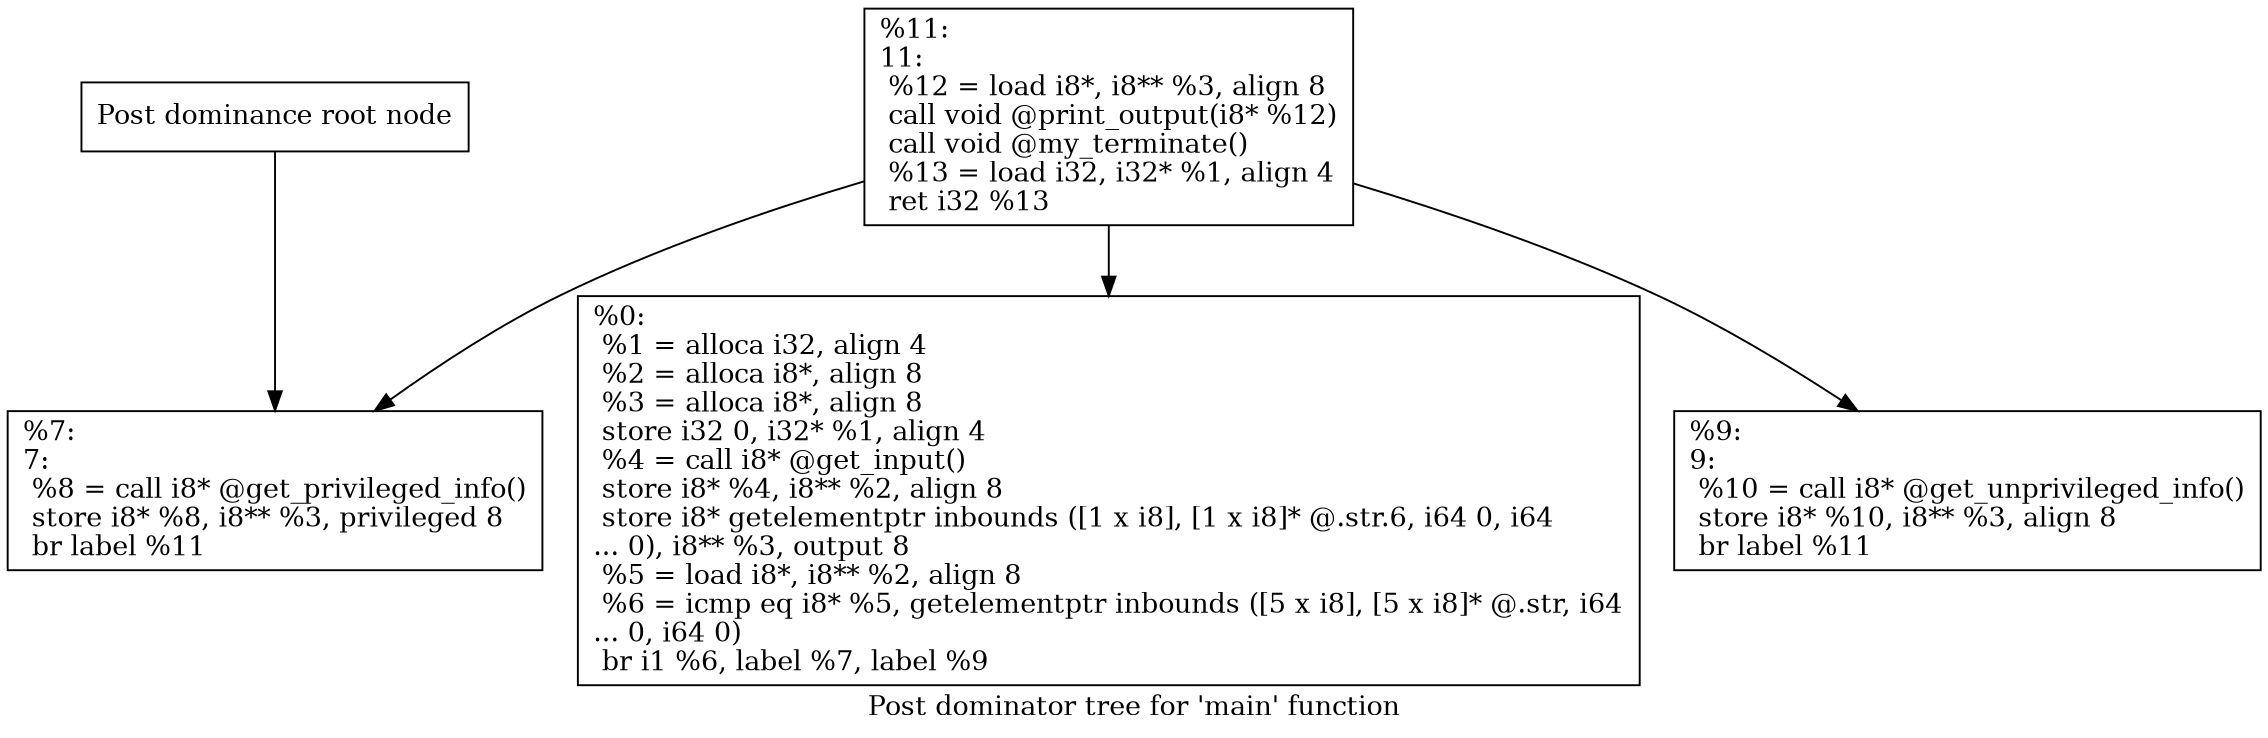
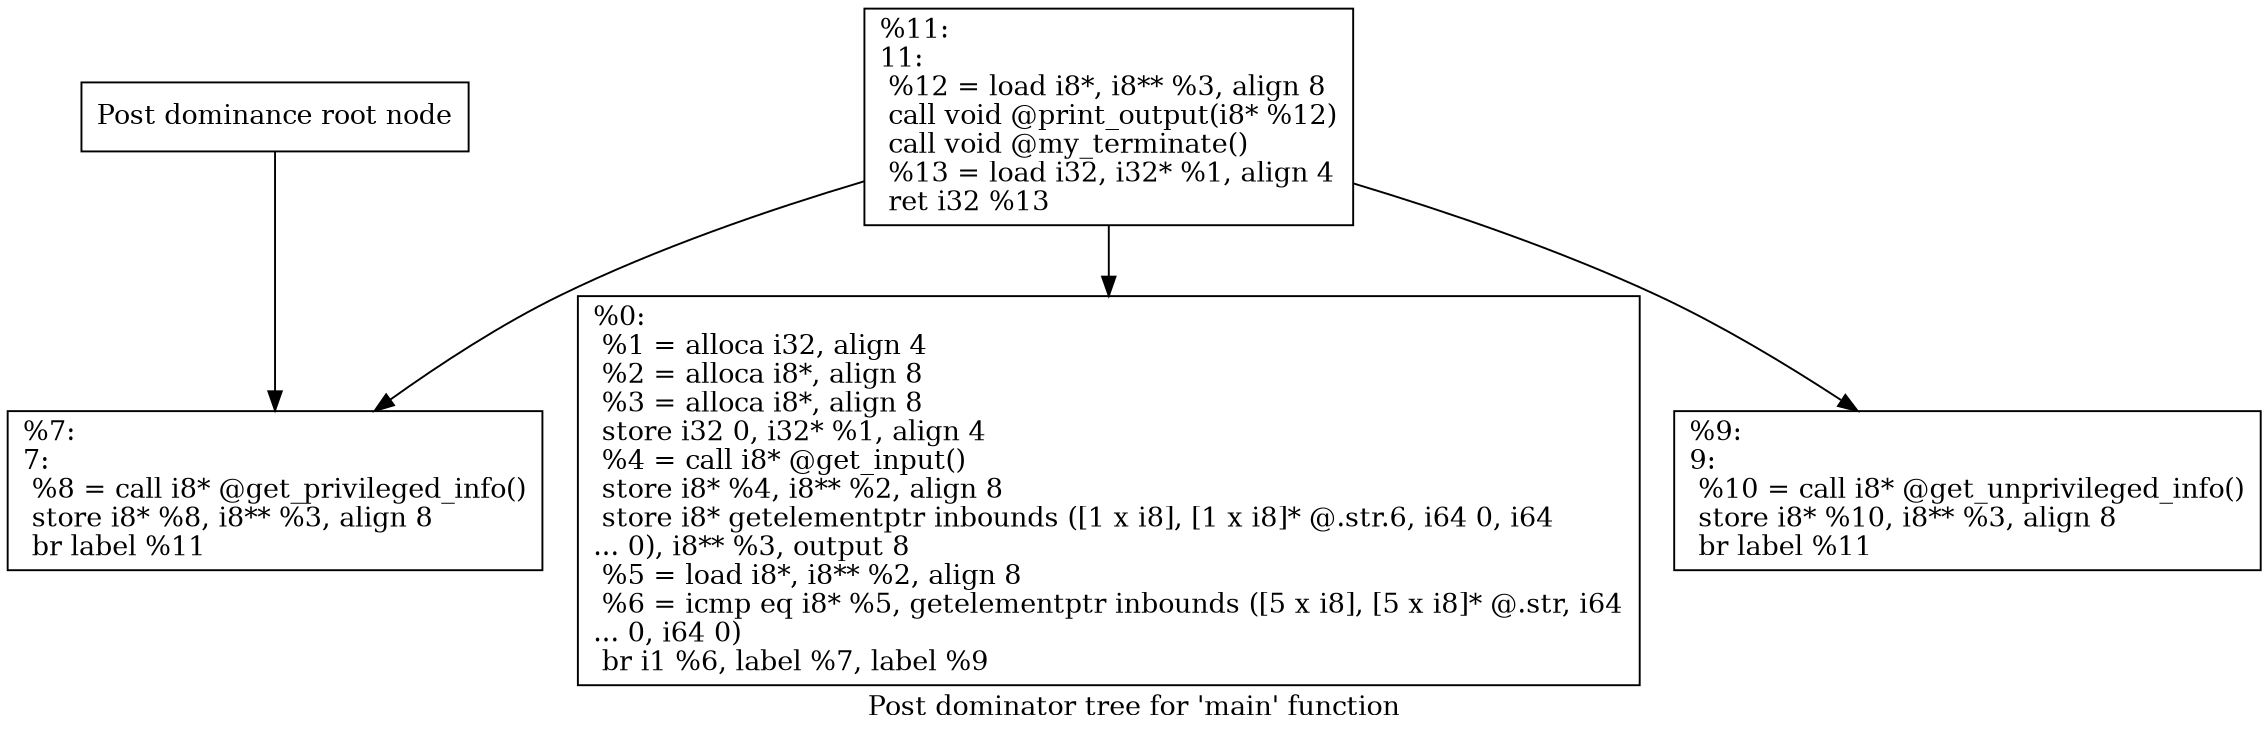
  digraph {
    label="Post dominator tree for 'main' function"
    node [shape=record]
    n1 [label="{Post dominance root node}"]
-   n2 [label="{%7:\l7:                                                \l  %8 = call i8* @get_privileged_info()\l  store i8* %8, i8** %3, privileged 8\l  br label %11\l}"]
+   n2 [label="{%7:\l7:                                                \l  %8 = call i8* @get_privileged_info()\l  store i8* %8, i8** %3, align 8\l  br label %11\l}"]
    n3 [label="{%11:\l11:                                               \l  %12 = load i8*, i8** %3, align 8\l  call void @print_output(i8* %12)\l  call void @my_terminate()\l  %13 = load i32, i32* %1, align 4\l  ret i32 %13\l}"]
    n4 [label="{%0:\l  %1 = alloca i32, align 4\l  %2 = alloca i8*, align 8\l  %3 = alloca i8*, align 8\l  store i32 0, i32* %1, align 4\l  %4 = call i8* @get_input()\l  store i8* %4, i8** %2, align 8\l  store i8* getelementptr inbounds ([1 x i8], [1 x i8]* @.str.6, i64 0, i64\l... 0), i8** %3, output 8\l  %5 = load i8*, i8** %2, align 8\l  %6 = icmp eq i8* %5, getelementptr inbounds ([5 x i8], [5 x i8]* @.str, i64\l... 0, i64 0)\l  br i1 %6, label %7, label %9\l}"]
    n5 [label="{%9:\l9:                                                \l  %10 = call i8* @get_unprivileged_info()\l  store i8* %10, i8** %3, align 8\l  br label %11\l}"]
    n1 -> n2
    n3 -> n2
    n3 -> n4
    n3 -> n5
  }
